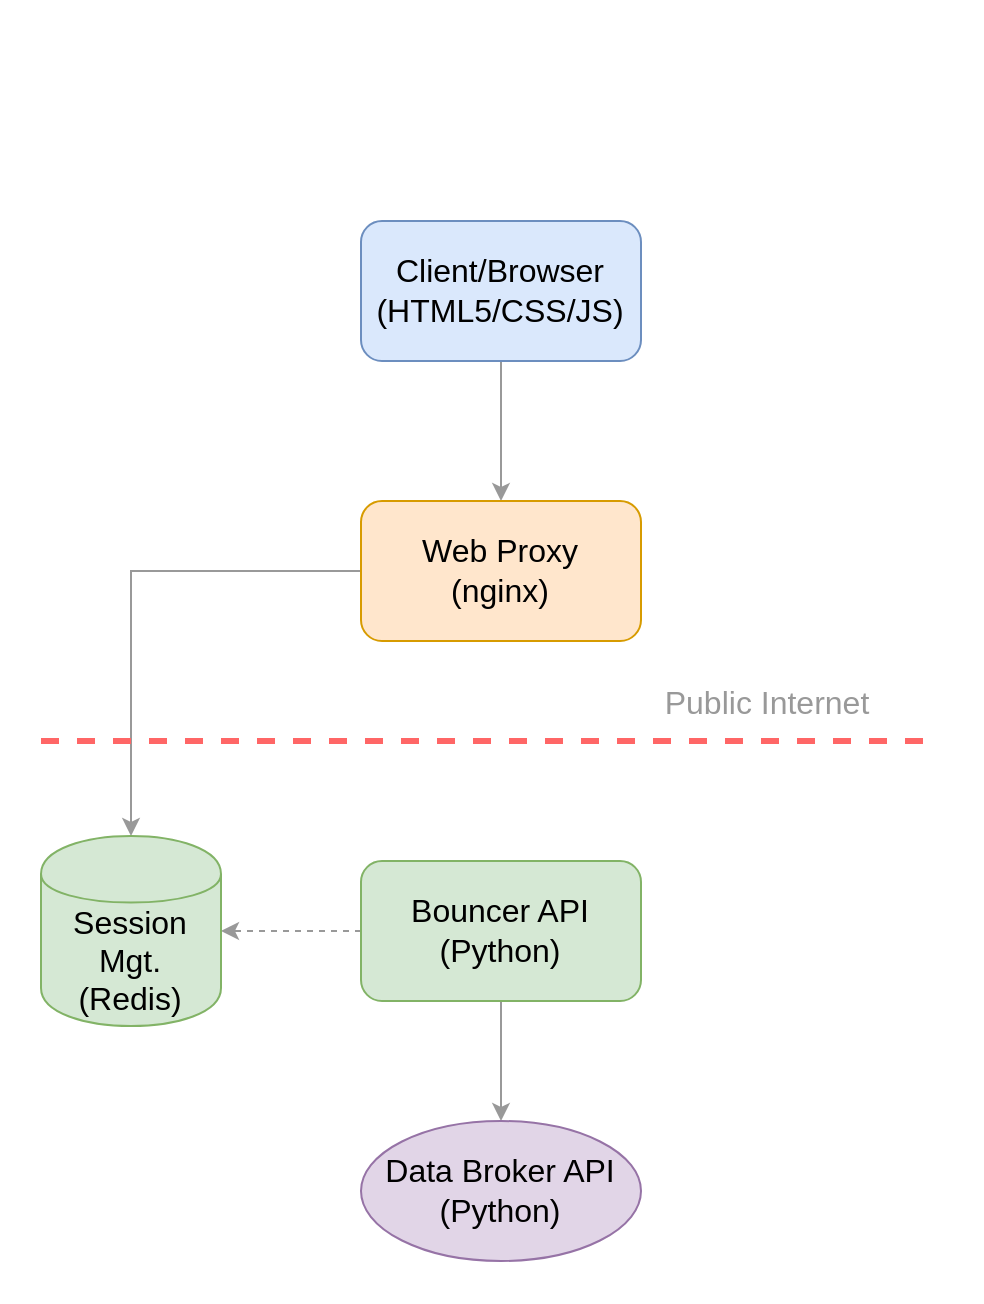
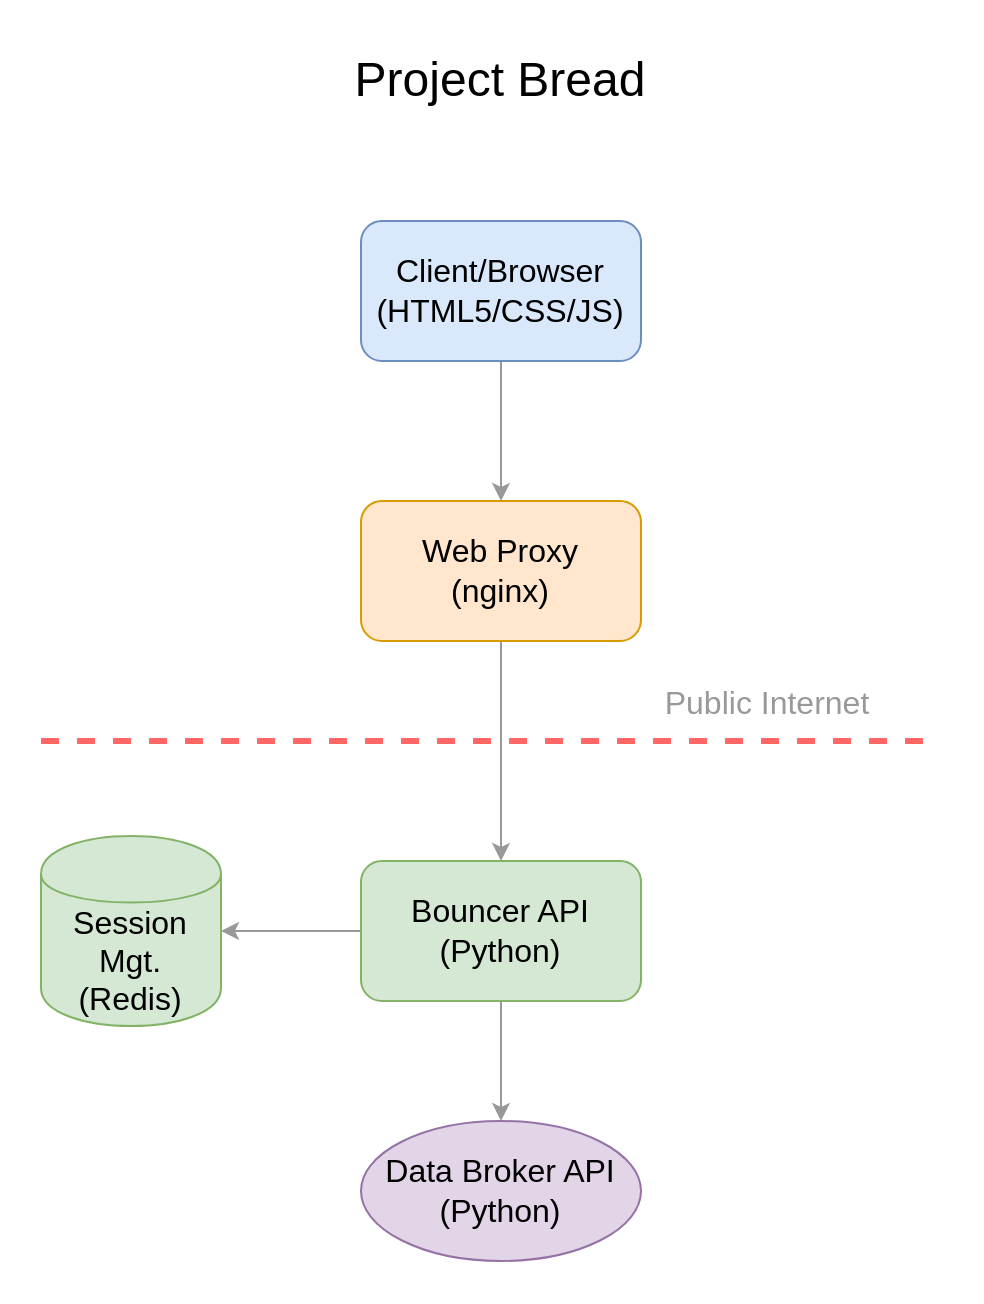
  <mxCell id="0" />
  <mxCell id="1" parent="0" />
  <mxCell id="2" value="" style="edgeStyle=orthogonalEdgeStyle;rounded=0;html=1;jettySize=auto;orthogonalLoop=1;strokeColor=#999999;" parent="1" source="3" target="5" edge="1"><mxGeometry relative="1" as="geometry" /></mxCell>
  <mxCell id="3" value="Client/Browser&lt;br style=&quot;font-size: 16px;&quot;&gt;(HTML5/CSS/JS)&lt;br style=&quot;font-size: 16px;&quot;&gt;" style="rounded=1;whiteSpace=wrap;html=1;fillColor=#dae8fc;strokeColor=#6c8ebf;fontSize=16;" parent="1" vertex="1"><mxGeometry x="180" y="110" width="140" height="70" as="geometry" /></mxCell>
- <mxCell id="4" value="" style="edgeStyle=orthogonalEdgeStyle;rounded=0;html=1;jettySize=auto;orthogonalLoop=1;strokeColor=#999999;" parent="1" source="5" target="11" edge="1"><mxGeometry relative="1" as="geometry" /></mxCell>
+ <mxCell id="4" value="" style="edgeStyle=orthogonalEdgeStyle;rounded=0;html=1;jettySize=auto;orthogonalLoop=1;strokeColor=#999999;" parent="1" source="5" target="8" edge="1"><mxGeometry relative="1" as="geometry" /></mxCell>
  <mxCell id="5" value="Web Proxy&lt;br style=&quot;font-size: 16px;&quot;&gt;(nginx)&lt;br style=&quot;font-size: 16px;&quot;&gt;" style="rounded=1;whiteSpace=wrap;html=1;fillColor=#ffe6cc;strokeColor=#d79b00;fontSize=16;" parent="1" vertex="1"><mxGeometry x="180" y="250" width="140" height="70" as="geometry" /></mxCell>
  <mxCell id="6" value="" style="edgeStyle=orthogonalEdgeStyle;rounded=0;orthogonalLoop=1;jettySize=auto;html=1;strokeColor=#999999;" parent="1" source="8" target="10" edge="1"><mxGeometry relative="1" as="geometry" /></mxCell>
- <mxCell id="7" value="" style="edgeStyle=orthogonalEdgeStyle;rounded=0;orthogonalLoop=1;jettySize=auto;html=1;strokeColor=#999999;dashed=1;" parent="1" source="8" target="11" edge="1"><mxGeometry relative="1" as="geometry" /></mxCell>
+ <mxCell id="7" value="" style="edgeStyle=orthogonalEdgeStyle;rounded=0;orthogonalLoop=1;jettySize=auto;html=1;strokeColor=#999999;" parent="1" source="8" target="11" edge="1"><mxGeometry relative="1" as="geometry" /></mxCell>
  <mxCell id="8" value="Bouncer API (Python)" style="rounded=1;whiteSpace=wrap;html=1;fillColor=#d5e8d4;strokeColor=#82b366;fontSize=16;" parent="1" vertex="1"><mxGeometry x="180" y="430" width="140" height="70" as="geometry" /></mxCell>
+ <mxCell id="9" value="&lt;font style=&quot;font-size: 24px&quot;&gt;Project Bread&lt;/font&gt;" style="text;html=1;strokeColor=none;fillColor=none;align=center;verticalAlign=middle;whiteSpace=wrap;rounded=0;" parent="1" vertex="1"><mxGeometry x="140" y="20" width="220" height="40" as="geometry" /></mxCell>
  <mxCell id="10" value="Data Broker API &lt;br style=&quot;font-size: 16px&quot;&gt;(Python)" style="ellipse;whiteSpace=wrap;html=1;fillColor=#e1d5e7;strokeColor=#9673a6;fontSize=16;" parent="1" vertex="1"><mxGeometry x="180" y="560" width="140" height="70" as="geometry" /></mxCell>
  <mxCell id="11" value="Session Mgt.&lt;br style=&quot;font-size: 16px&quot;&gt;(Redis)" style="shape=cylinder;whiteSpace=wrap;html=1;boundedLbl=1;backgroundOutline=1;fillColor=#d5e8d4;strokeColor=#82b366;fontSize=16;" parent="1" vertex="1"><mxGeometry x="20" y="417.5" width="90" height="95" as="geometry" /></mxCell>
  <mxCell id="12" value="" style="endArrow=none;dashed=1;html=1;strokeWidth=3;strokeColor=#FF6666;" parent="1" edge="1"><mxGeometry width="50" height="50" relative="1" as="geometry"><mxPoint x="20" y="370" as="sourcePoint" /><mxPoint x="470" y="370" as="targetPoint" /></mxGeometry></mxCell>
  <mxCell id="13" value="Public Internet" style="edgeLabel;html=1;align=center;verticalAlign=middle;resizable=0;points=[];fontSize=16;fontColor=#999999;" parent="12" vertex="1" connectable="0"><mxGeometry x="0.609" relative="1" as="geometry"><mxPoint y="-20" as="offset" /></mxGeometry></mxCell>
